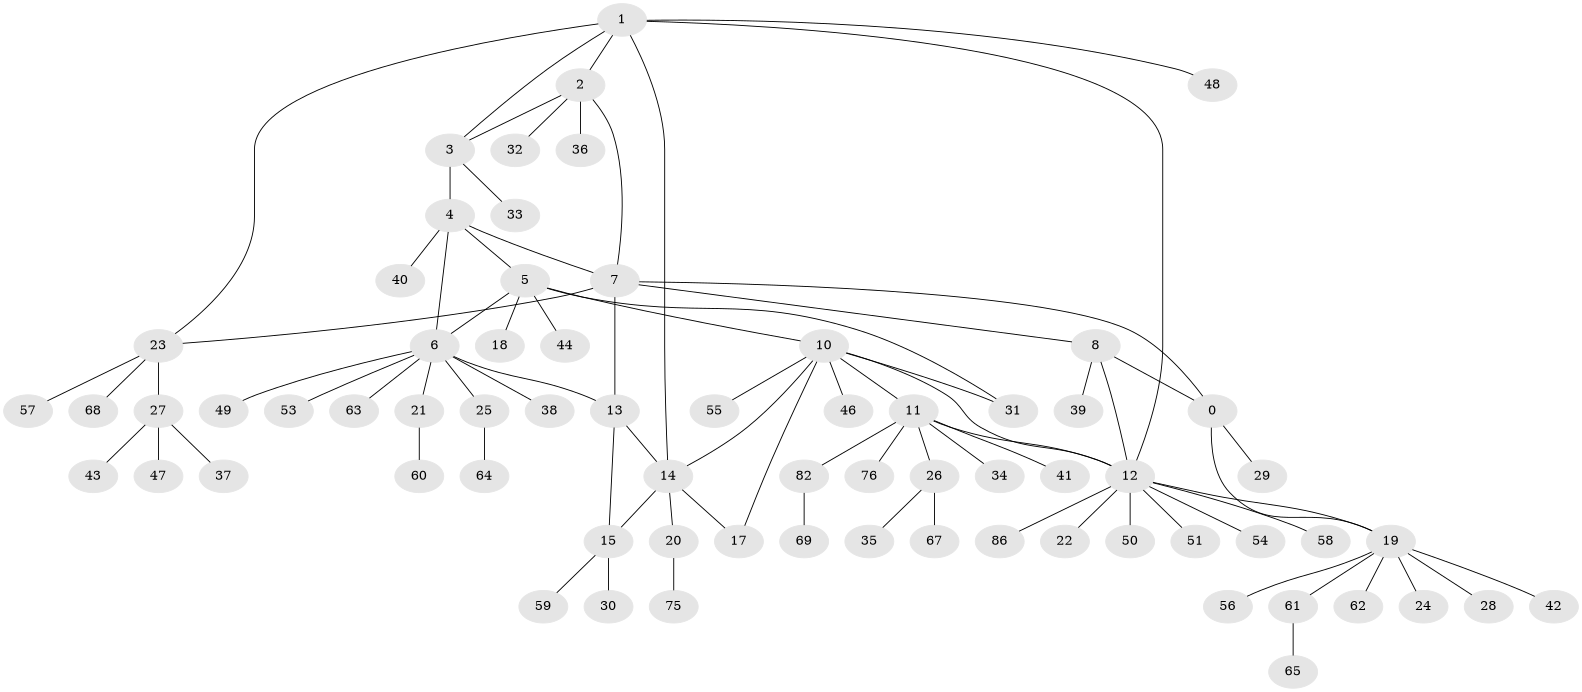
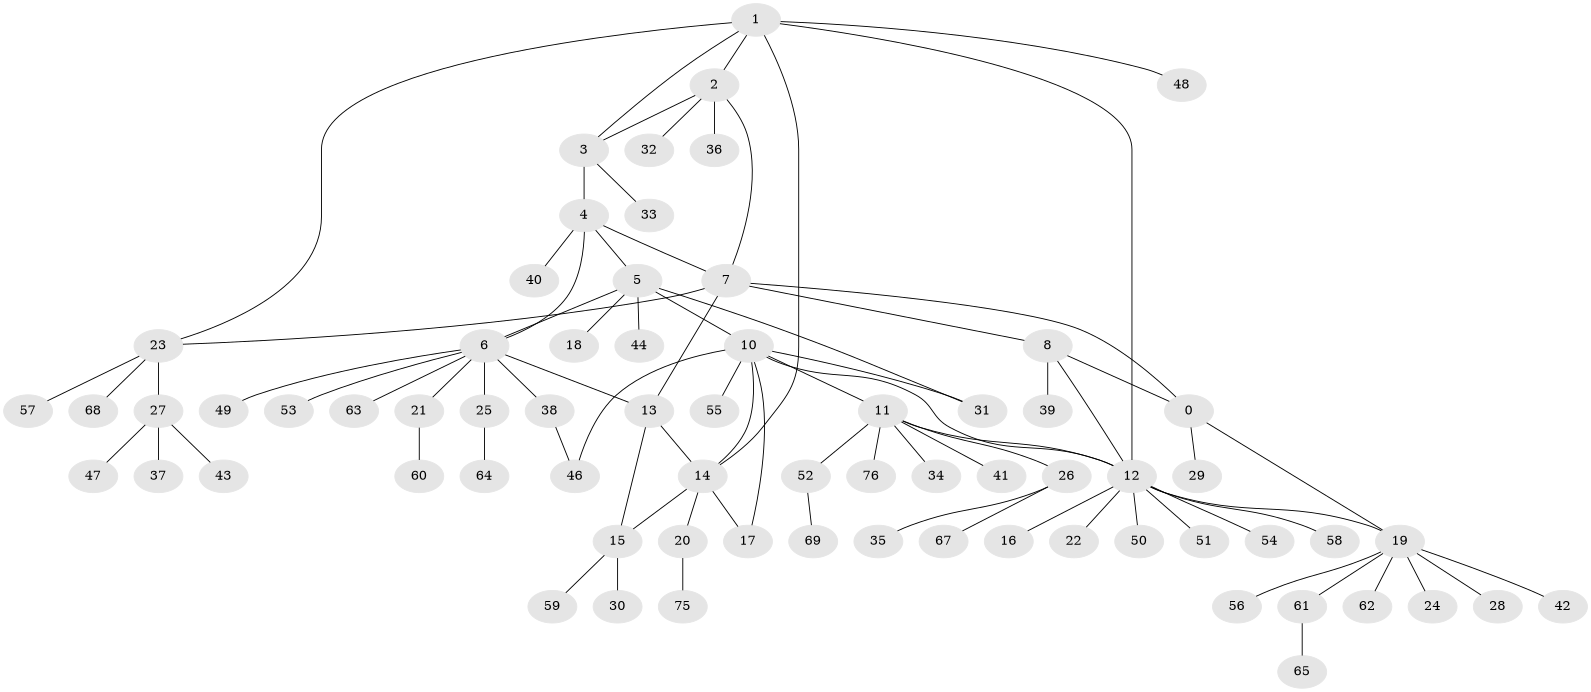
  graph {
    fontname="DejaVu Serif"
    node [color=gray90 fontname="DejaVu Serif" style=filled]
    edge [fontname="DejaVu Serif"]
    1
    2
    3
    12
    14
    23
    48
    7
    32
    36
    4
    33
    19
-   16 [label=86]
+   16
    22
    50
    51
    54
    58
    17
    15
    20
    27
    57
    68
    13
    8
    n28 [label=0]
    5
    6
    40
    10
    18
    31
    44
    21
    25
    38
    49
    53
    63
    11
    46
    55
    60
    64
    39
    29
    24
    28
    42
    56
    61
    62
    26
    34
    41
-   52 [label=82]
+   52
    n59 [label=76]
    35
    67
    69
    30
    59
    n65 [label=75]
    65
    37
    43
    47
    1 -- 2
    1 -- 3
    1 -- 12
    1 -- 14
    1 -- 23
    1 -- 48
    2 -- 3
    2 -- 7
    2 -- 32
    2 -- 36
    3 -- 4
    3 -- 33
    12 -- 19
    12 -- 16
    12 -- 22
    12 -- 50
    12 -- 51
    12 -- 54
    12 -- 58
    14 -- 17
    14 -- 15
    14 -- 20
    23 -- 27
    23 -- 57
    23 -- 68
    7 -- 23
    7 -- 13
    7 -- 8
    7 -- n28
    4 -- 7
    4 -- 5
    4 -- 6
    4 -- 40
    19 -- 24
    19 -- 28
    19 -- 42
    19 -- 56
    19 -- 61
    19 -- 62
    15 -- 30
    15 -- 59
    20 -- n65
    27 -- 37
    27 -- 43
    27 -- 47
    13 -- 14
    13 -- 15
    8 -- 12
    8 -- n28
    8 -- 39
    n28 -- 19
    n28 -- 29
    5 -- 6
    5 -- 10
    5 -- 18
    5 -- 31
    5 -- 44
    6 -- 13
    6 -- 21
    6 -- 25
    6 -- 38
    6 -- 49
    6 -- 53
    6 -- 63
    10 -- 12
    10 -- 14
    10 -- 17
    10 -- 31
    10 -- 11
    10 -- 46
    10 -- 55
    21 -- 60
    25 -- 64
+   38 -- 46
    11 -- 12
    11 -- 26
    11 -- 34
    11 -- 41
    11 -- 52
    11 -- n59
    61 -- 65
    26 -- 35
    26 -- 67
    52 -- 69
  }
